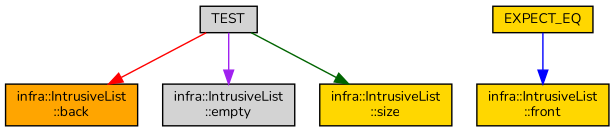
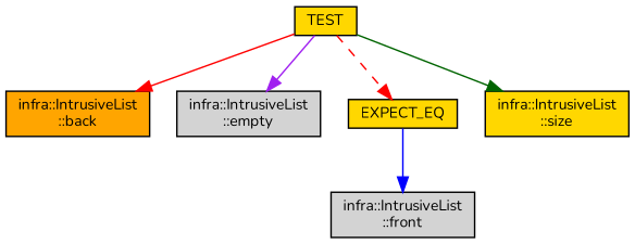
  digraph {
    fontname=Nunito
    rankdir=TB
    node [color=black fillcolor=gold fontname=Nunito fontsize=10 shape=record style=filled]
    edge [color=red fontname=Nunito fontsize=10 labelfontname=Helvetica labelfontsize=10 style=solid]
-   n1 [fillcolor=lightgrey fontcolor=black height=0.2 label=TEST width=0.4]
+   n1 [fontcolor=black height=0.2 label=TEST width=0.4]
    n2 [fillcolor=orange height=0.2 label="infra::IntrusiveList\l::back" width=0.4]
    n3 [fillcolor=lightgrey height=0.2 label="infra::IntrusiveList\l::empty" width=0.4]
    n4 [height=0.2 label=EXPECT_EQ width=0.4]
    n5 [height=0.2 label="infra::IntrusiveList\l::size" width=0.4]
-   n6 [height=0.2 label="infra::IntrusiveList\l::front" width=0.4]
+   n6 [fillcolor=lightgrey height=0.2 label="infra::IntrusiveList\l::front" width=0.4]
    n1 -> n2
    n1 -> n3 [color=purple]
+   n1 -> n4 [style=dashed]
    n1 -> n5 [color=darkgreen]
    n4 -> n6 [color=blue]
  }
